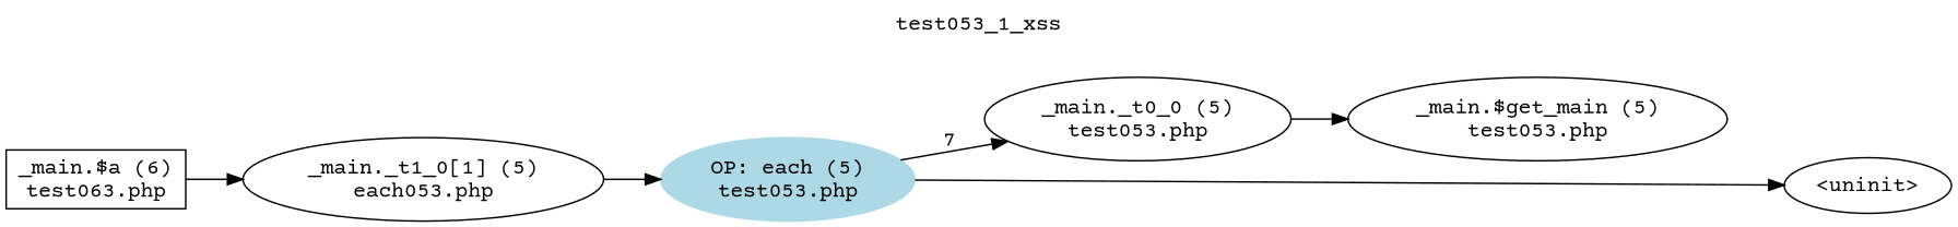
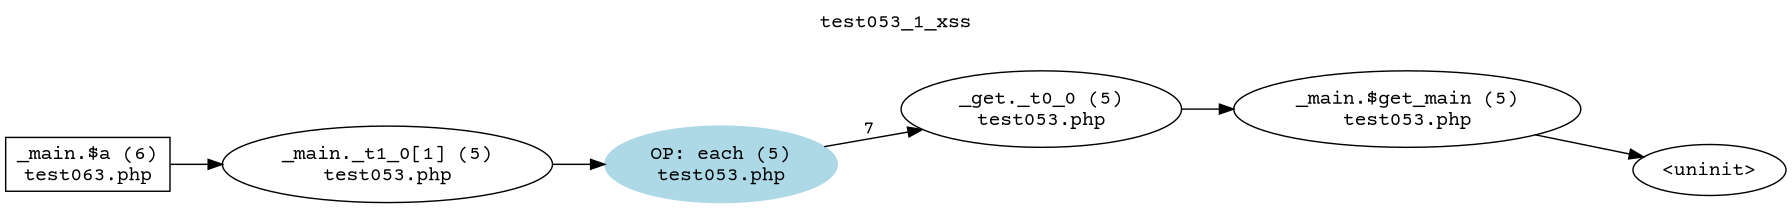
  digraph {
    fontname="Courier Prime"
    label=test053_1_xss
    labelloc=t
    rankdir=LR
    node [fontname="Courier Prime" shape=ellipse]
    edge [fontname="Courier Prime"]
    n1 [label="_main.$a (6)\ntest063.php" shape=box]
-   n2 [label="_main._t1_0[1] (5)\neach053.php"]
+   n2 [label="_main._t1_0[1] (5)\ntest053.php"]
    n3 [color=lightblue label="OP: each (5)\ntest053.php" style=filled]
-   n4 [label="_main._t0_0 (5)\ntest053.php"]
+   n4 [label="_get._t0_0 (5)\ntest053.php"]
    n5 [label="_main.$get_main (5)\ntest053.php"]
    n6 [label="<uninit>"]
    n1 -> n2
    n2 -> n3
    n3 -> n4 [label=7]
    n4 -> n5
-   n3 -> n6
+   n5 -> n6
  }
